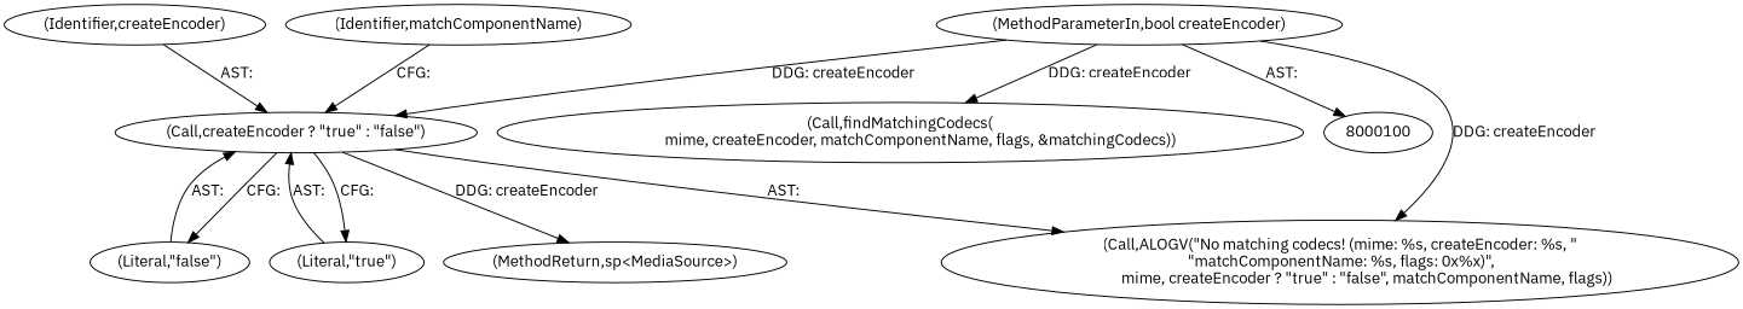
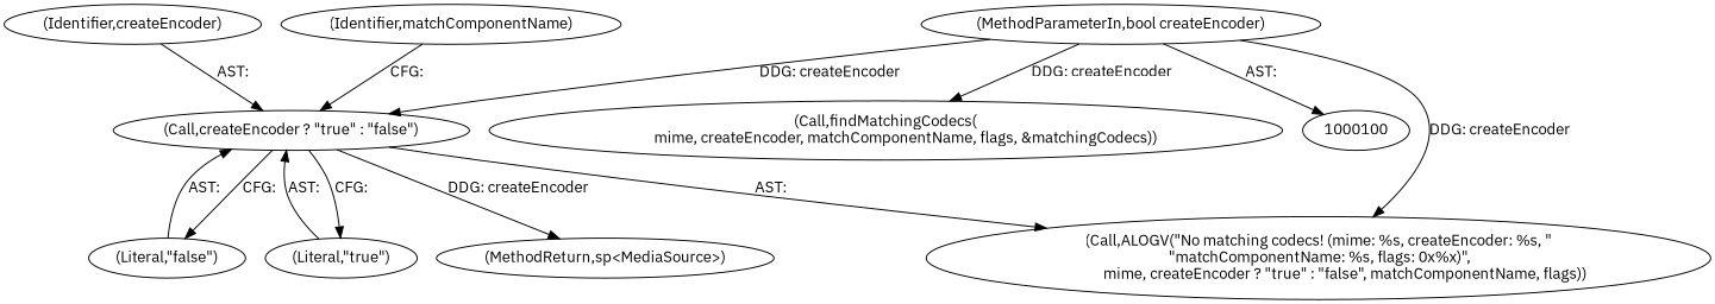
  digraph {
    fontname="IBM Plex Sans"
    node [fontname="IBM Plex Sans"]
    edge [fontname="IBM Plex Sans"]
    n1 [label="(Call,createEncoder ? \"true\" : \"false\")"]
    n2 [label="(Call,ALOGV(\"No matching codecs! (mime: %s, createEncoder: %s, \"\n \"matchComponentName: %s, flags: 0x%x)\",\n                mime, createEncoder ? \"true\" : \"false\", matchComponentName, flags))"]
    n3 [label="(Literal,\"false\")"]
    n4 [label="(Literal,\"true\")"]
    n5 [label="(MethodReturn,sp<MediaSource>)"]
    n6 [label="(MethodParameterIn,bool createEncoder)"]
    n7 [label="(Call,findMatchingCodecs(\n            mime, createEncoder, matchComponentName, flags, &matchingCodecs))"]
-   1000100 [label=8000100]
+   1000100
    n9 [label="(Identifier,createEncoder)"]
    n10 [label="(Identifier,matchComponentName)"]
    n1 -> n2 [label="AST: "]
    n1 -> n3 [label="CFG: "]
    n1 -> n4 [label="CFG: "]
    n1 -> n5 [label="DDG: createEncoder"]
    n3 -> n1 [label="AST: "]
    n4 -> n1 [label="AST: "]
    n6 -> n1 [label="DDG: createEncoder"]
    n6 -> n2 [label="DDG: createEncoder"]
    n6 -> n7 [label="DDG: createEncoder"]
    n6 -> 1000100 [label="AST: "]
    n9 -> n1 [label="AST: "]
    n10 -> n1 [label="CFG: "]
  }
